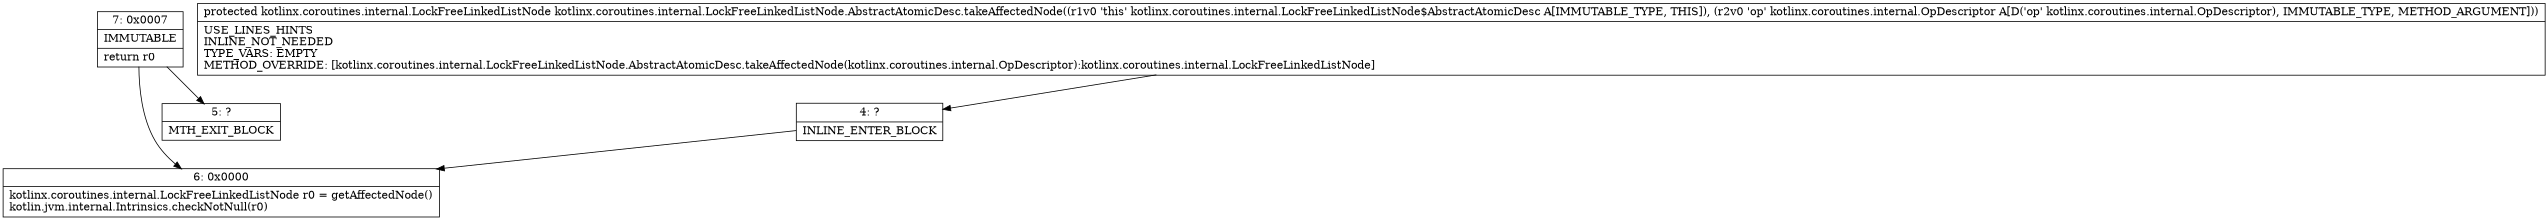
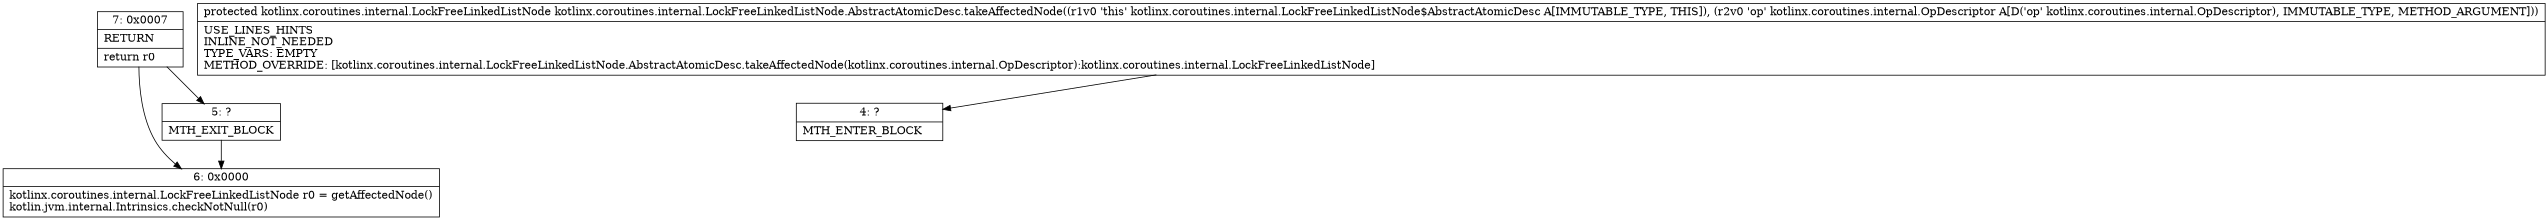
  digraph {
    node [shape=record]
-   n1 [label="{4\:\ ?|INLINE_ENTER_BLOCK\l}"]
+   n1 [label="{4\:\ ?|MTH_ENTER_BLOCK\l}"]
    n2 [label="{6\:\ 0x0000|kotlinx.coroutines.internal.LockFreeLinkedListNode r0 = getAffectedNode()\lkotlin.jvm.internal.Intrinsics.checkNotNull(r0)\l}"]
-   n3 [label="{7\:\ 0x0007|IMMUTABLE\l|return r0\l}"]
+   n3 [label="{7\:\ 0x0007|RETURN\l|return r0\l}"]
    n4 [label="{5\:\ ?|MTH_EXIT_BLOCK\l}"]
    n5 [label="{protected kotlinx.coroutines.internal.LockFreeLinkedListNode kotlinx.coroutines.internal.LockFreeLinkedListNode.AbstractAtomicDesc.takeAffectedNode((r1v0 'this' kotlinx.coroutines.internal.LockFreeLinkedListNode$AbstractAtomicDesc A[IMMUTABLE_TYPE, THIS]), (r2v0 'op' kotlinx.coroutines.internal.OpDescriptor A[D('op' kotlinx.coroutines.internal.OpDescriptor), IMMUTABLE_TYPE, METHOD_ARGUMENT]))  | USE_LINES_HINTS\lINLINE_NOT_NEEDED\lTYPE_VARS: EMPTY\lMETHOD_OVERRIDE: [kotlinx.coroutines.internal.LockFreeLinkedListNode.AbstractAtomicDesc.takeAffectedNode(kotlinx.coroutines.internal.OpDescriptor):kotlinx.coroutines.internal.LockFreeLinkedListNode]\l}"]
-   n1 -> n2
+   n4 -> n2
    n3 -> n2
    n3 -> n4
    n5 -> n1
  }
